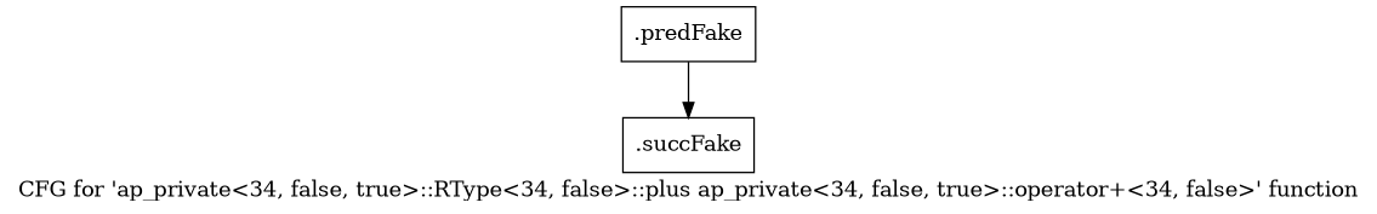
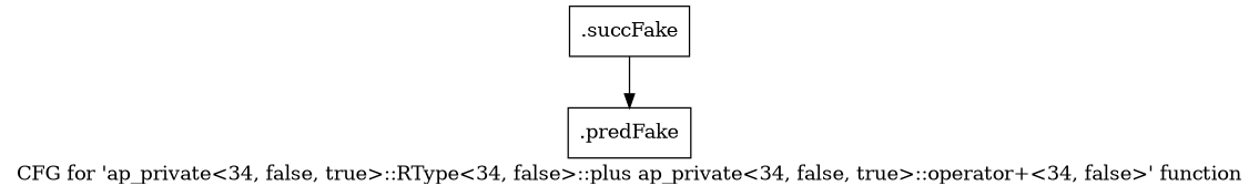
  digraph {
    label="CFG for 'ap_private\<34, false, true\>::RType\<34, false\>::plus ap_private\<34, false, true\>::operator+\<34, false\>' function"
    node [shape=record]
    n1 [label="{.predFake}"]
    n2 [filename="/mnt/xilinx/Vitis_HLS/2021.2/include/etc/ap_private.h" label="{.succFake}" linenumber=2133]
-   n1 -> n2 [execusionnum=720 filename="/mnt/xilinx/Vitis_HLS/2021.2/include/etc/ap_private.h"]
+   n2 -> n1 [execusionnum=720 filename="/mnt/xilinx/Vitis_HLS/2021.2/include/etc/ap_private.h"]
  }
